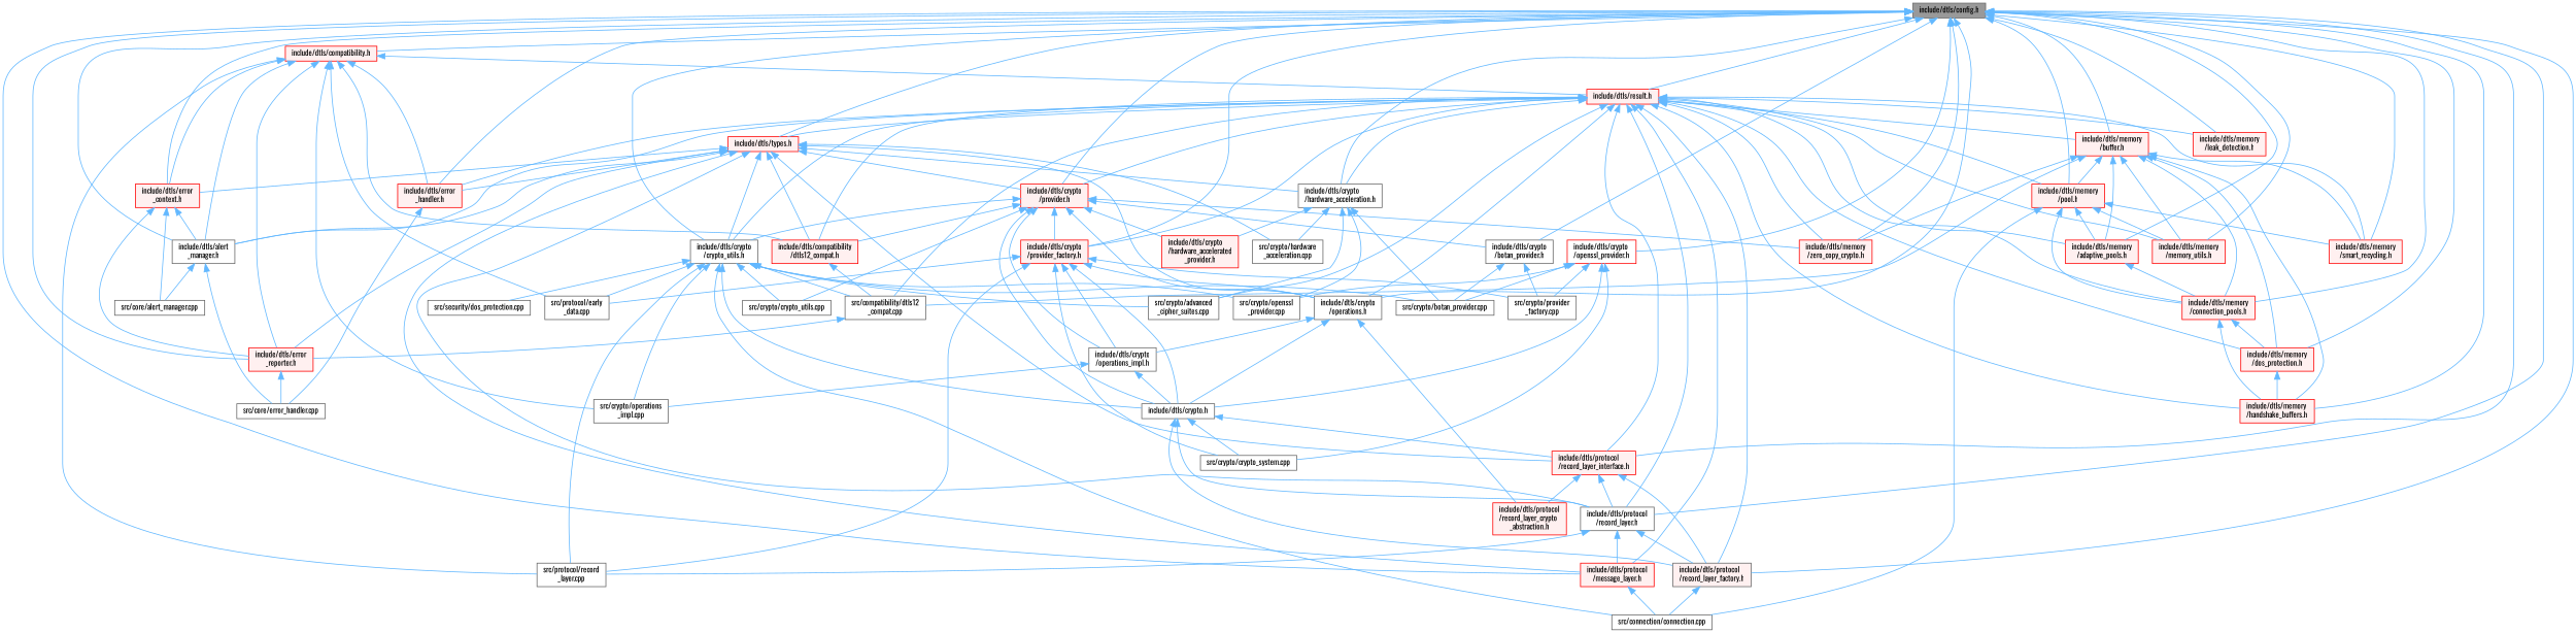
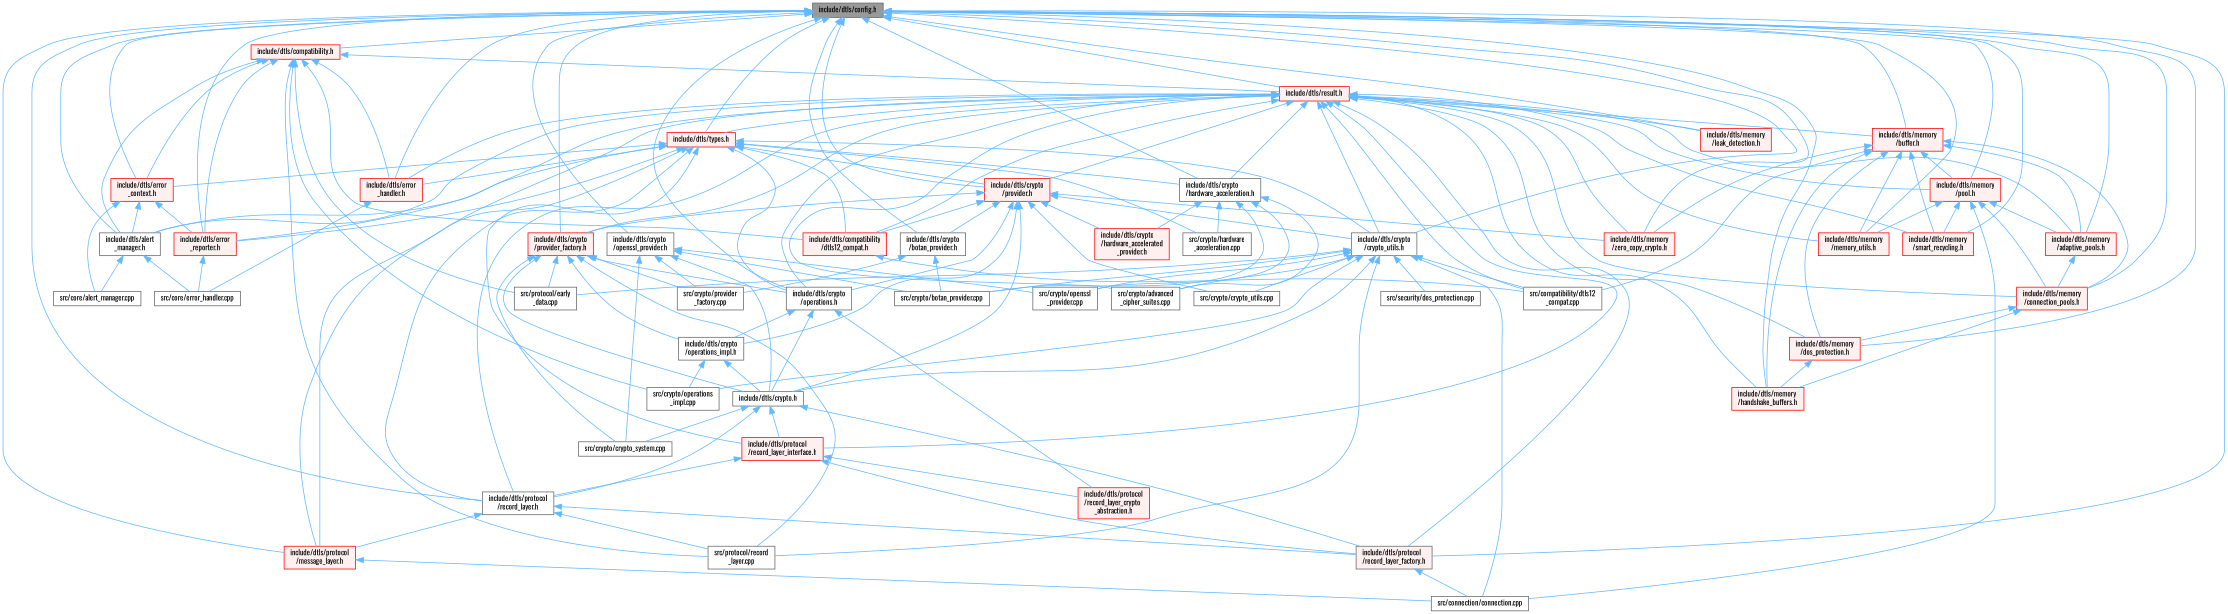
  digraph {
    fontname=Oswald
    node [color=grey40 fillcolor=white fontname=Oswald fontsize=10 shape=box style=filled]
    edge [color=steelblue1 dir=back fontname=Oswald fontsize=10 labelfontname=Helvetica labelfontsize=10 style=solid]
    n1 [color=gray40 fillcolor=grey60 fontcolor=black height=0.2 label="include/dtls/config.h" width=0.4]
    n2 [height=0.2 label="include/dtls/alert\l_manager.h" width=0.4]
    n3 [height=0.2 label="include/dtls/crypto\l/botan_provider.h" width=0.4]
    n4 [height=0.2 label="include/dtls/crypto\l/crypto_utils.h" width=0.4]
    n5 [height=0.2 label="include/dtls/protocol\l/record_layer.h" width=0.4]
    n6 [color=red fillcolor="#FFF0F0" height=0.2 label="include/dtls/protocol\l/message_layer.h" width=0.4]
    n7 [fillcolor="#FFF0F0" height=0.2 label="include/dtls/protocol\l/record_layer_factory.h" width=0.4]
    n8 [color=red fillcolor="#FFF0F0" height=0.2 label="include/dtls/protocol\l/record_layer_interface.h" width=0.4]
    n9 [height=0.2 label="include/dtls/crypto\l/hardware_acceleration.h" width=0.4]
-   n10 [color=red height=0.2 label="include/dtls/crypto\l/openssl_provider.h" width=0.4]
+   n10 [height=0.2 label="include/dtls/crypto\l/openssl_provider.h" width=0.4]
    n11 [height=0.2 label="include/dtls/crypto\l/operations.h" width=0.4]
    n12 [color=red fillcolor="#FFF0F0" height=0.2 label="include/dtls/crypto\l/provider.h" width=0.4]
    n13 [color=red fillcolor="#FFF0F0" height=0.2 label="include/dtls/crypto\l/provider_factory.h" width=0.4]
    n14 [color=red fillcolor="#FFF0F0" height=0.2 label="include/dtls/memory\l/zero_copy_crypto.h" width=0.4]
    n15 [color=red fillcolor="#FFF0F0" height=0.2 label="include/dtls/compatibility.h" width=0.4]
    n16 [color=red fillcolor="#FFF0F0" height=0.2 label="include/dtls/error\l_context.h" width=0.4]
    n17 [color=red fillcolor="#FFF0F0" height=0.2 label="include/dtls/error\l_reporter.h" width=0.4]
    n18 [color=red fillcolor="#FFF0F0" height=0.2 label="include/dtls/error\l_handler.h" width=0.4]
    n19 [color=red fillcolor="#FFF0F0" height=0.2 label="include/dtls/result.h" width=0.4]
    n20 [color=red fillcolor="#FFF0F0" height=0.2 label="include/dtls/memory\l/adaptive_pools.h" width=0.4]
    n21 [color=red fillcolor="#FFF0F0" height=0.2 label="include/dtls/memory\l/connection_pools.h" width=0.4]
    n22 [color=red fillcolor="#FFF0F0" height=0.2 label="include/dtls/memory\l/dos_protection.h" width=0.4]
    n23 [color=red fillcolor="#FFF0F0" height=0.2 label="include/dtls/memory\l/handshake_buffers.h" width=0.4]
    n24 [color=red fillcolor="#FFF0F0" height=0.2 label="include/dtls/memory\l/buffer.h" width=0.4]
    n25 [color=red fillcolor="#FFF0F0" height=0.2 label="include/dtls/memory\l/memory_utils.h" width=0.4]
    n26 [color=red fillcolor="#FFF0F0" height=0.2 label="include/dtls/memory\l/pool.h" width=0.4]
    n27 [color=red fillcolor="#FFF0F0" height=0.2 label="include/dtls/memory\l/smart_recycling.h" width=0.4]
    n28 [color=red fillcolor="#FFF0F0" height=0.2 label="include/dtls/memory\l/leak_detection.h" width=0.4]
    n29 [color=red fillcolor="#FFF0F0" height=0.2 label="include/dtls/types.h" width=0.4]
    n30 [height=0.2 label="src/core/alert_manager.cpp" width=0.4]
    n31 [height=0.2 label="src/core/error_handler.cpp" width=0.4]
    n32 [height=0.2 label="src/crypto/botan_provider.cpp" width=0.4]
    n33 [height=0.2 label="src/crypto/provider\l_factory.cpp" width=0.4]
    n34 [height=0.2 label="include/dtls/crypto.h" width=0.4]
    n35 [height=0.2 label="src/connection/connection.cpp" width=0.4]
    n36 [height=0.2 label="src/protocol/record\l_layer.cpp" width=0.4]
    n37 [height=0.2 label="src/compatibility/dtls12\l_compat.cpp" width=0.4]
    n38 [height=0.2 label="src/crypto/advanced\l_cipher_suites.cpp" width=0.4]
    n39 [height=0.2 label="src/crypto/crypto_utils.cpp" width=0.4]
    n40 [height=0.2 label="src/crypto/openssl\l_provider.cpp" width=0.4]
    n41 [height=0.2 label="src/crypto/operations\l_impl.cpp" width=0.4]
    n42 [height=0.2 label="src/protocol/early\l_data.cpp" width=0.4]
    n43 [height=0.2 label="src/security/dos_protection.cpp" width=0.4]
    n44 [color=red fillcolor="#FFF0F0" height=0.2 label="include/dtls/protocol\l/record_layer_crypto\l_abstraction.h" width=0.4]
    n45 [color=red fillcolor="#FFF0F0" height=0.2 label="include/dtls/crypto\l/hardware_accelerated\l_provider.h" width=0.4]
    n46 [height=0.2 label="src/crypto/hardware\l_acceleration.cpp" width=0.4]
    n47 [height=0.2 label="src/crypto/crypto_system.cpp" width=0.4]
    n48 [height=0.2 label="include/dtls/crypto\l/operations_impl.h" width=0.4]
    n49 [color=red fillcolor="#FFF0F0" height=0.2 label="include/dtls/compatibility\l/dtls12_compat.h" width=0.4]
    n1 -> n2
    n1 -> n3
    n1 -> n4
    n1 -> n5
    n1 -> n6
    n1 -> n7
-   n1 -> n8
    n1 -> n9
    n1 -> n10
    n1 -> n11
    n1 -> n12
    n1 -> n13
    n1 -> n14
    n1 -> n15
    n1 -> n16
    n1 -> n17
    n1 -> n18
    n1 -> n19
    n1 -> n20
    n1 -> n21
    n1 -> n22
    n1 -> n23
    n1 -> n24
    n1 -> n25
    n1 -> n26
    n1 -> n27
    n1 -> n28
    n1 -> n29
    n2 -> n30
    n2 -> n31
    n3 -> n32
    n3 -> n33
    n4 -> n32
    n4 -> n34
    n4 -> n35
    n4 -> n36
    n4 -> n37
    n4 -> n38
    n4 -> n39
    n4 -> n40
    n4 -> n41
    n4 -> n42
    n4 -> n43
    n5 -> n6
    n5 -> n7
    n5 -> n36
    n6 -> n35
    n7 -> n35
    n8 -> n5
    n8 -> n7
    n8 -> n44
    n9 -> n32
    n9 -> n38
    n9 -> n40
    n9 -> n45
    n9 -> n46
    n10 -> n32
    n10 -> n33
    n10 -> n34
    n10 -> n40
    n10 -> n47
    n11 -> n34
    n11 -> n44
    n11 -> n48
    n12 -> n3
    n12 -> n4
    n12 -> n11
    n12 -> n13
    n12 -> n14
    n12 -> n34
    n12 -> n39
    n12 -> n45
    n12 -> n48
    n12 -> n49
    n13 -> n11
    n13 -> n33
    n13 -> n34
    n13 -> n36
    n13 -> n42
    n13 -> n47
    n13 -> n48
    n15 -> n2
    n15 -> n16
    n15 -> n17
    n15 -> n18
    n15 -> n19
    n15 -> n36
    n15 -> n41
    n15 -> n42
    n15 -> n49
    n16 -> n2
    n16 -> n17
    n16 -> n30
    n17 -> n31
    n18 -> n31
    n19 -> n2
    n19 -> n4
    n19 -> n5
    n19 -> n6
    n19 -> n7
    n19 -> n8
    n19 -> n9
    n19 -> n11
    n19 -> n12
    n19 -> n13
    n19 -> n14
-   n37 -> n17
+   n19 -> n17
    n19 -> n18
    n19 -> n20
    n19 -> n21
    n19 -> n22
    n19 -> n23
    n19 -> n24
    n19 -> n25
    n19 -> n26
    n19 -> n27
    n19 -> n28
    n19 -> n29
    n19 -> n37
    n19 -> n38
    n19 -> n49
    n20 -> n21
    n21 -> n22
    n21 -> n23
    n22 -> n23
    n24 -> n14
    n24 -> n20
    n24 -> n21
    n24 -> n22
    n24 -> n23
    n24 -> n25
    n24 -> n26
    n24 -> n27
    n24 -> n37
    n26 -> n20
    n26 -> n21
    n26 -> n25
    n26 -> n27
    n26 -> n35
    n29 -> n2
    n29 -> n4
    n29 -> n5
    n29 -> n6
    n29 -> n8
    n29 -> n9
    n29 -> n11
    n29 -> n12
    n29 -> n16
    n29 -> n17
    n29 -> n18
    n29 -> n46
    n29 -> n49
    n34 -> n5
    n34 -> n7
    n34 -> n8
    n34 -> n47
    n48 -> n34
    n48 -> n41
    n49 -> n37
  }
